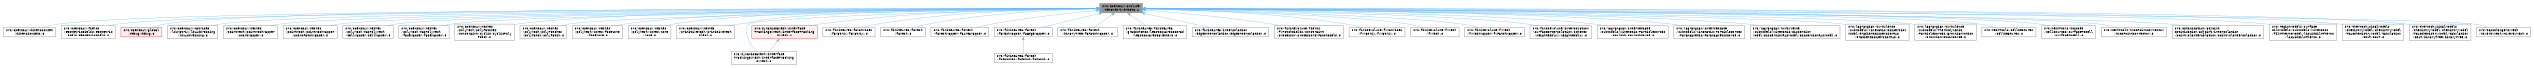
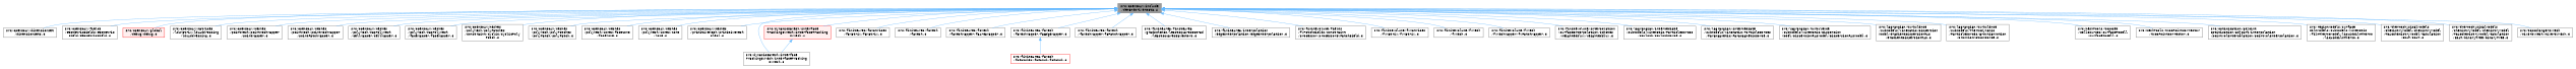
  digraph {
    fontname="DejaVu Sans Mono"
    node [color=grey40 fillcolor=white fontname="DejaVu Sans Mono" fontsize=10 shape=box style=filled]
    edge [color=steelblue1 dir=back fontname="DejaVu Sans Mono" fontsize=10 labelfontname=Helvetica labelfontsize=10 style=solid]
    n1 [color=gray40 fillcolor=grey60 fontcolor=black height=0.2 label="src/OpenFOAM/include\l/demandDrivenData.H" width=0.4]
    n2 [height=0.2 label="src/OpenFOAM/dimensionSet\l/dimensionSets.C" width=0.4]
    n3 [height=0.2 label="src/OpenFOAM/fields\l/GeometricFields/Geometric\lField/GeometricField.C" width=0.4]
    n4 [color=red fillcolor="#FFF0F0" height=0.2 label="src/OpenFOAM/global\l/debug/debug.C" width=0.4]
    n5 [height=0.2 label="src/OpenFOAM/matrices\l/lduMatrix/lduAddressing\l/lduAddressing.C" width=0.4]
    n6 [height=0.2 label="src/OpenFOAM/meshes\l/pointMesh/pointMeshMapper\l/pointMapper.C" width=0.4]
    n7 [height=0.2 label="src/OpenFOAM/meshes\l/pointMesh/pointMeshMapper\l/pointPatchMapper.C" width=0.4]
    n8 [height=0.2 label="src/OpenFOAM/meshes\l/polyMesh/mapPolyMesh\l/cellMapper/cellMapper.C" width=0.4]
    n9 [height=0.2 label="src/OpenFOAM/meshes\l/polyMesh/mapPolyMesh\l/faceMapper/faceMapper.C" width=0.4]
    n10 [height=0.2 label="src/OpenFOAM/meshes\l/polyMesh/polyPatches\l/constraint/cyclic/cyclicPoly\lPatch.C" width=0.4]
    n11 [height=0.2 label="src/OpenFOAM/meshes\l/polyMesh/polyPatches\l/polyPatch/polyPatch.C" width=0.4]
    n12 [height=0.2 label="src/OpenFOAM/meshes\l/polyMesh/zones/faceZone\l/faceZone.C" width=0.4]
    n13 [height=0.2 label="src/OpenFOAM/meshes\l/polyMesh/zones/zone\l/zone.C" width=0.4]
    n14 [height=0.2 label="src/OpenFOAM/meshes\l/primitiveMesh/primitiveMesh\lClear.C" width=0.4]
    n15 [height=0.2 label="src/dynamicFaMesh/interface\lTrackingFvMesh/interfaceTracking\lFvMesh.C" width=0.4]
    n16 [color=red fillcolor="#FFF0F0" height=0.2 label="src/dynamicFaMesh/interface\lTrackingFvMesh/interfaceTracking\lFvMesh.H" width=0.4]
    n17 [height=0.2 label="src/finiteArea/faMatrices\l/faMatrix/faMatrix.C" width=0.4]
    n18 [height=0.2 label="src/finiteArea/faMesh\l/faMesh.C" width=0.4]
    n19 [height=0.2 label="src/finiteArea/faMesh\l/faMeshMapper/faAreaMapper.C" width=0.4]
    n20 [height=0.2 label="src/finiteArea/faMesh\l/faMeshMapper/faEdgeMapper.C" width=0.4]
-   n21 [height=0.2 label="src/finiteArea/faMesh\l/binaryTree/faPatchMapper.C" width=0.4]
+   n21 [height=0.2 label="src/finiteArea/faMesh\l/faMeshMapper/faPatchMapper.C" width=0.4]
    n22 [height=0.2 label="src/finiteArea/finiteArea\l/gradSchemes/leastSquaresFaGrad\l/leastSquaresFaVectors.C" width=0.4]
    n23 [height=0.2 label="src/finiteArea/interpolation\l/edgeInterpolation/edgeInterpolation.C" width=0.4]
    n24 [height=0.2 label="src/finiteVolume/fields\l/fvPatchFields/constraint\l/processor/processorFvPatchField.C" width=0.4]
    n25 [height=0.2 label="src/finiteVolume/fvMatrices\l/fvMatrix/fvMatrix.C" width=0.4]
    n26 [height=0.2 label="src/finiteVolume/fvMesh\l/fvMesh.C" width=0.4]
    n27 [height=0.2 label="src/finiteVolume/fvMesh\l/fvMeshMapper/fvPatchMapper.C" width=0.4]
    n28 [height=0.2 label="src/finiteVolume/interpolation\l/surfaceInterpolation/schemes\l/weightedFlux/weightedFlux.C" width=0.4]
    n29 [height=0.2 label="src/lagrangian/intermediate\l/submodels/Kinematic/ParticleForces\l/Coulomb/CoulombForce.C" width=0.4]
    n30 [height=0.2 label="src/lagrangian/intermediate\l/submodels/Kinematic/ParticleForces\l/Paramagnetic/ParamagneticForce.C" width=0.4]
    n31 [height=0.2 label="src/lagrangian/turbulence\l/submodels/Kinematic/Dispersion\lModel/DispersionRASModel/DispersionRASModel.C" width=0.4]
    n32 [height=0.2 label="src/lagrangian/turbulence\l/submodels/Kinematic/Dispersion\lModel/GradientDispersionRAS\l/GradientDispersionRAS.C" width=0.4]
    n33 [height=0.2 label="src/lagrangian/turbulence\l/submodels/Thermodynamic\l/ParticleForces/BrownianMotion\l/BrownianMotionForce.C" width=0.4]
-   n34 [height=0.2 label="src/meshTools/cellFeatures\l/cellFeatures.C" width=0.4]
    n35 [height=0.2 label="src/meshTools/topoSet\l/cellSources/surfaceToCell\l/surfaceToCell.C" width=0.4]
    n36 [height=0.2 label="src/meshTools/twoDPointCorrector\l/twoDPointCorrector.C" width=0.4]
    n37 [height=0.2 label="src/optimisation/adjoint\lOptimisation/adjoint/interpolation\l/pointVolInterpolation/pointVolInterpolation.C" width=0.4]
    n38 [height=0.2 label="src/regionModels/surface\lFilmModels/submodels/kinematic\l/filmThermoModel/liquidFilmThermo\l/liquidFilmThermo.C" width=0.4]
    n39 [height=0.2 label="src/thermophysicalModels\l/chemistryModel/chemistryModel\l/TDACChemistryModel/tabulation\l/ISAT/ISAT.C" width=0.4]
    n40 [height=0.2 label="src/thermophysicalModels\l/chemistryModel/chemistryModel\l/TDACChemistryModel/tabulation\l/ISAT/binaryTree/binaryTree.C" width=0.4]
    n41 [height=0.2 label="src/topoChangerFvMesh\l/mixerFvMesh/mixerFvMesh.C" width=0.4]
-   n42 [height=0.2 label="src/finiteArea/faMesh\l/faPatches/faPatch/faPatch.C" width=0.4]
+   n42 [color=red height=0.2 label="src/finiteArea/faMesh\l/faPatches/faPatch/faPatch.C" width=0.4]
    n1 -> n2
    n1 -> n3
    n1 -> n4
    n1 -> n5
    n1 -> n6
    n1 -> n7
    n1 -> n8
    n1 -> n9
    n1 -> n10
    n1 -> n11
    n1 -> n12
    n1 -> n13
    n1 -> n14
    n1 -> n15
    n1 -> n16
    n1 -> n17
    n1 -> n18
    n1 -> n19
    n1 -> n20
    n1 -> n21
    n1 -> n22
    n1 -> n23
    n1 -> n24
    n1 -> n25
    n1 -> n26
    n1 -> n27
    n1 -> n28
    n1 -> n29
    n1 -> n30
    n1 -> n31
    n1 -> n32
    n1 -> n33
-   n1 -> n34
    n1 -> n35
    n1 -> n36
    n1 -> n37
    n1 -> n38
    n1 -> n39
    n1 -> n40
    n1 -> n41
    n16 -> n15
    n20 -> n42
  }
